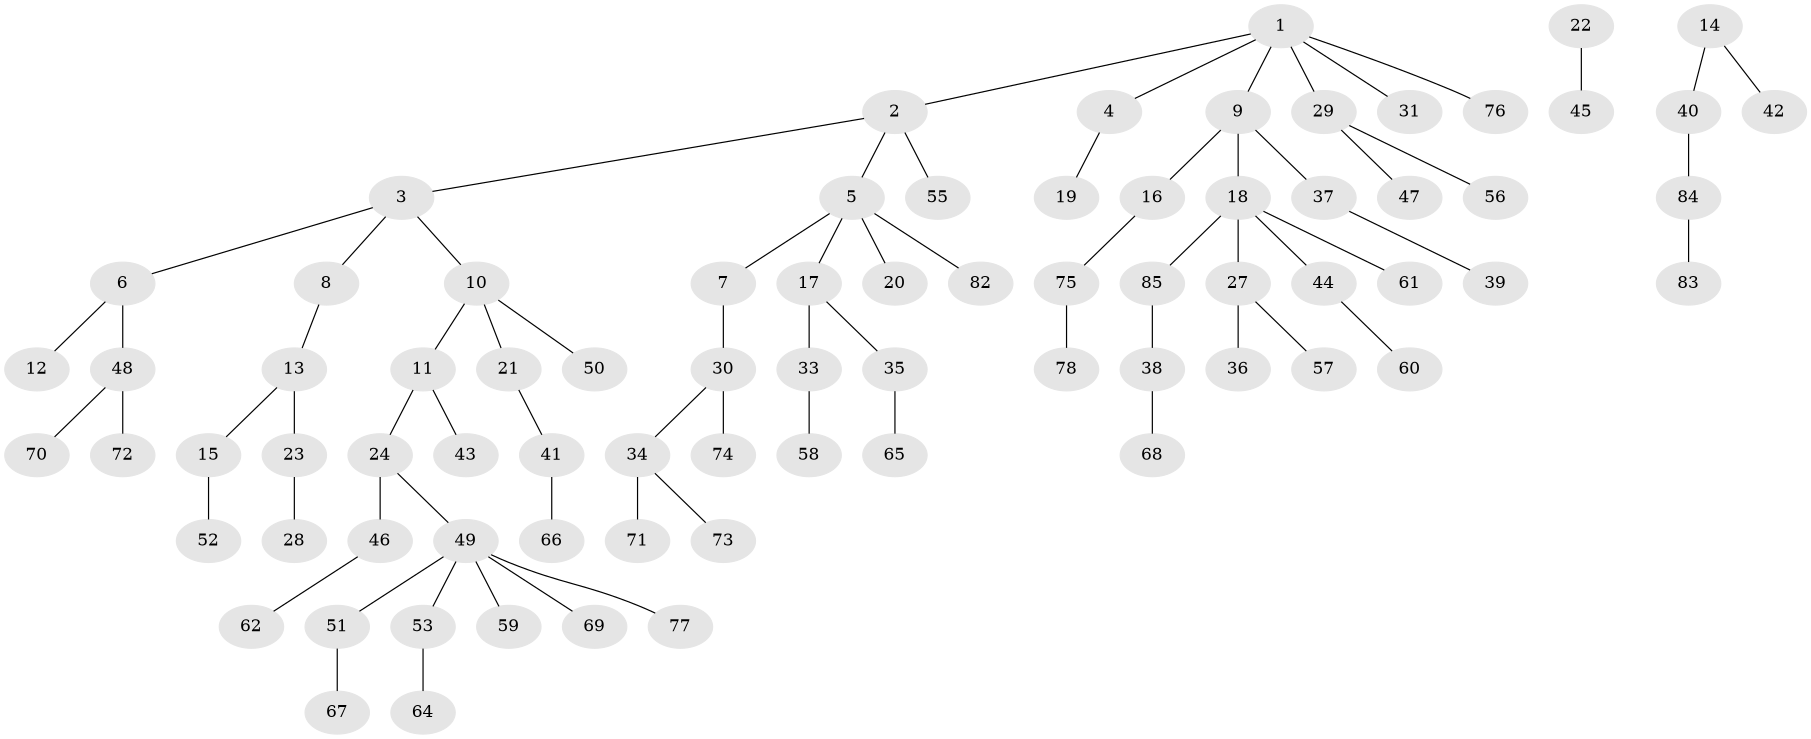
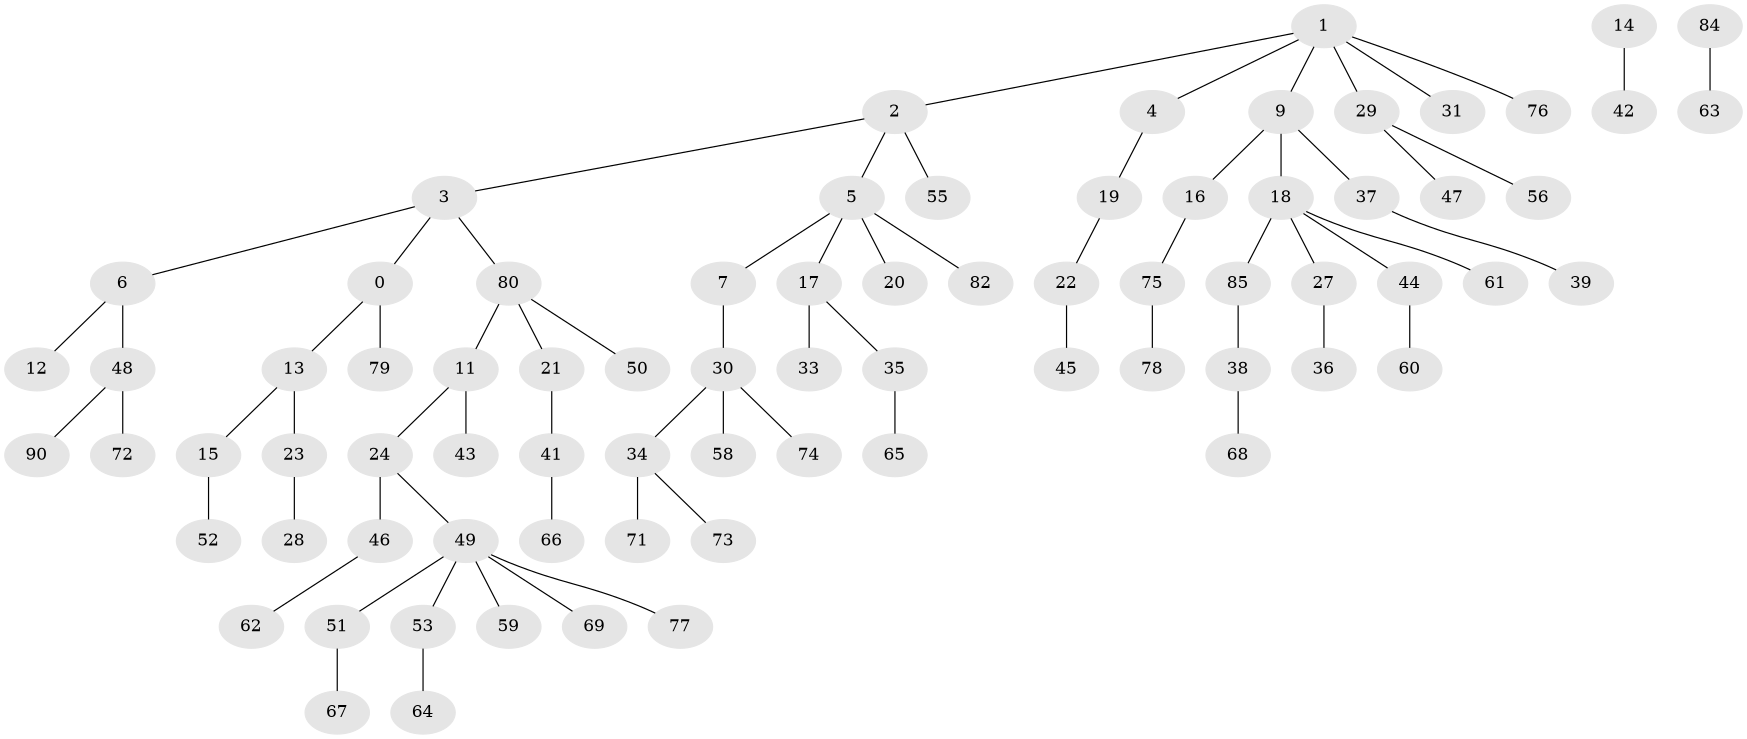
  graph {
    node [color=gray90 style=filled]
    1
    2
    4
    9
    29
    31
    76
    3
    5
    55
    19
    16
    18
    37
    47
    56
    6
-   8
-   10
+   8 [label=0]
+   10 [label=80]
    7
    17
    20
    n23 [label=82]
    12
    48
    13
+   79
    11
    21
    50
    22
    30
    33
    35
-   70
+   70 [label=90]
    72
    34
    58
    74
    15
    23
    75
    n43 [label=85]
    27
    44
    61
    39
    24
    43
    14
-   40
    42
    41
    46
    49
    52
    28
    n58 [label=84]
    78
    65
    38
    36
-   57
    60
    45
    66
    62
    51
    53
    59
    69
    77
    68
    71
    73
-   63 [label=83]
+   63
    67
    64
    1 -- 2
    1 -- 4
    1 -- 9
    1 -- 29
    1 -- 31
    1 -- 76
    2 -- 3
    2 -- 5
    2 -- 55
    4 -- 19
    9 -- 16
    9 -- 18
    9 -- 37
    29 -- 47
    29 -- 56
    3 -- 6
    3 -- 8
    3 -- 10
    5 -- 7
    5 -- 17
    5 -- 20
    5 -- n23
+   19 -- 22
    16 -- 75
    18 -- n43
    18 -- 27
    18 -- 44
    18 -- 61
    37 -- 39
    6 -- 12
    6 -- 48
    8 -- 13
+   8 -- 79
    10 -- 11
    10 -- 21
    10 -- 50
    7 -- 30
    17 -- 33
    17 -- 35
    48 -- 70
    48 -- 72
    13 -- 15
    13 -- 23
    11 -- 24
    11 -- 43
    21 -- 41
    22 -- 45
    30 -- 34
-   33 -- 58
+   30 -- 58
    30 -- 74
    35 -- 65
    34 -- 71
    34 -- 73
    15 -- 52
    23 -- 28
    75 -- 78
    n43 -- 38
    27 -- 36
-   27 -- 57
    44 -- 60
    24 -- 46
    24 -- 49
-   14 -- 40
    14 -- 42
-   40 -- n58
    41 -- 66
    46 -- 62
    49 -- 51
    49 -- 53
    49 -- 59
    49 -- 69
    49 -- 77
    n58 -- 63
    38 -- 68
    51 -- 67
    53 -- 64
  }
